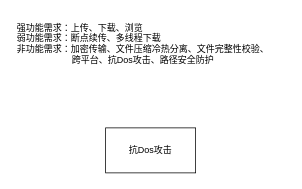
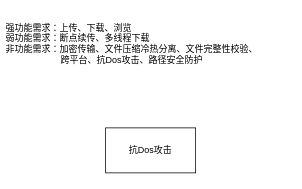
  <mxCell id="0" />
  <mxCell id="1" parent="0" />
  <mxCell id="2" value="抗Dos攻击" style="rounded=0;whiteSpace=wrap;html=1;" vertex="1" parent="1"><mxGeometry x="140" y="170" width="120" height="60" as="geometry" /></mxCell>
- <mxCell id="3" value="强功能需求：上传、下载、浏览&lt;div&gt;弱功能需求：断点续传、多线程下载&lt;br&gt;&lt;div&gt;非功能需求：加密传输、文件压缩冷热分离、文件完整性校验、&lt;/div&gt;&lt;div&gt;&lt;span style=&quot;white-space: pre;&quot;&gt;&#09;&lt;/span&gt;&lt;span style=&quot;white-space: pre;&quot;&gt;&#09;&lt;/span&gt;&amp;nbsp; &amp;nbsp; &amp;nbsp; 跨平台、抗Dos攻击、路径安全防护&lt;/div&gt;&lt;div&gt;&lt;br&gt;&lt;/div&gt;&lt;/div&gt;" style="text;html=1;align=left;verticalAlign=middle;resizable=0;points=[];autosize=1;strokeColor=none;fillColor=none;" vertex="1" parent="1"><mxGeometry x="20" y="20" width="360" height="90" as="geometry" /></mxCell>
+ <mxCell id="3" value="强功能需求：上传、下载、浏览&lt;div&gt;弱功能需求：断点续传、多线程下载&lt;br&gt;&lt;div&gt;非功能需求：加密传输、文件压缩冷热分离、文件完整性校验、&lt;/div&gt;&lt;div&gt;&lt;span style=&quot;white-space: pre;&quot;&gt;&#09;&lt;/span&gt;&lt;span style=&quot;white-space: pre;&quot;&gt;&#09;&lt;/span&gt;&amp;nbsp; &amp;nbsp; &amp;nbsp; 跨平台、抗Dos攻击、路径安全防护&lt;/div&gt;&lt;div&gt;&lt;br&gt;&lt;/div&gt;&lt;/div&gt;" style="text;html=1;align=left;verticalAlign=middle;resizable=0;points=[];autosize=1;strokeColor=none;fillColor=none;" vertex="1" parent="1"><mxGeometry x="5" y="20" width="360" height="90" as="geometry" /></mxCell>
